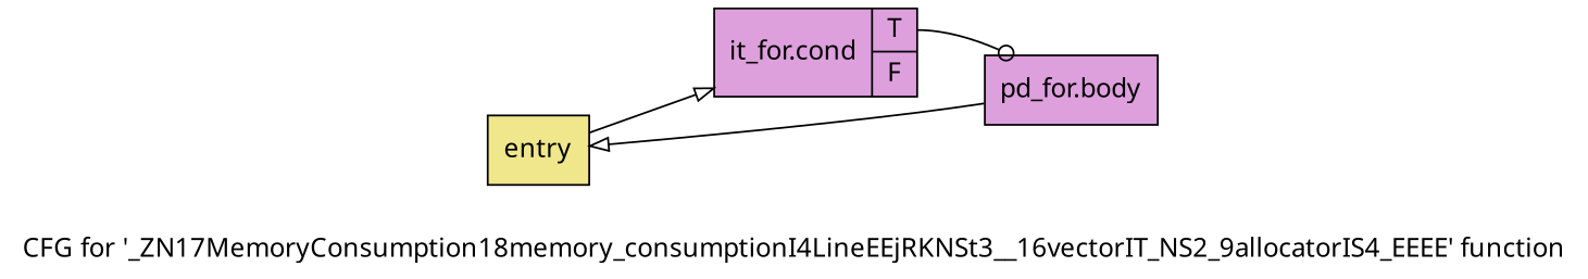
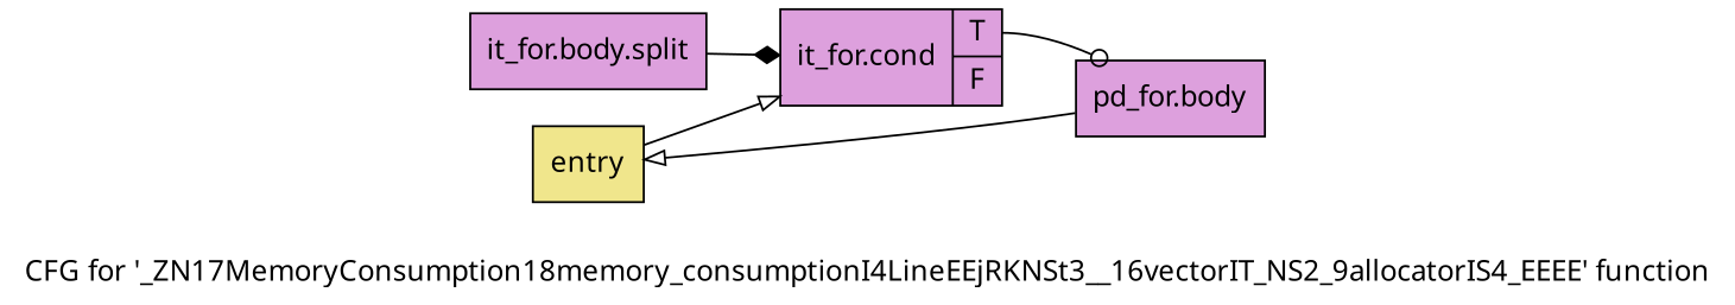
  digraph {
    fontname="Noto Sans"
    label="CFG for '_ZN17MemoryConsumption18memory_consumptionI4LineEEjRKNSt3__16vectorIT_NS2_9allocatorIS4_EEEE' function"
    rankdir=LR
    node [fillcolor=plum fontname="Noto Sans" shape=record style=filled]
    edge [arrowhead=onormal fontname="Noto Sans"]
    n1 [fillcolor=khaki label="{entry}"]
    n2 [label="{it_for.cond|{<s0>T|<s1>F}}"]
    n3 [label="{pd_for.body}"]
+   n4 [label="{it_for.body.split}"]
    n1 -> n2
    n2 -> n3 [arrowhead=odot tailport=s0]
    n3 -> n1
+   n4 -> n2 [arrowhead=diamond]
  }
